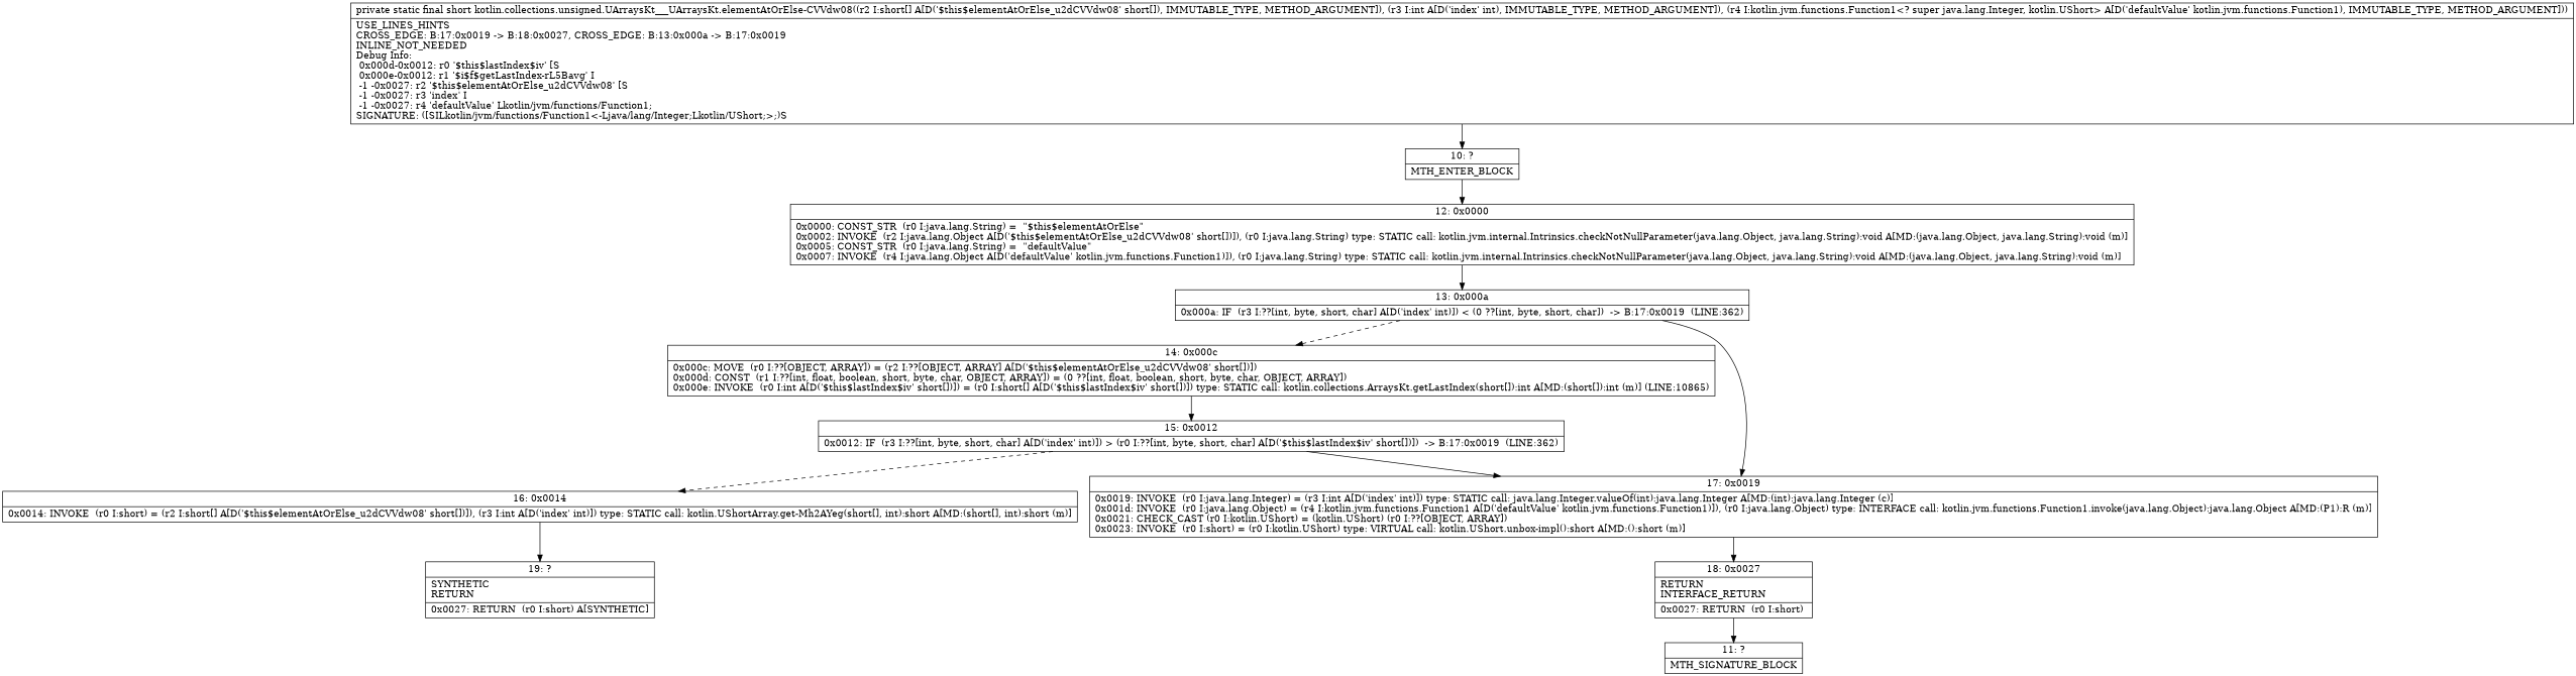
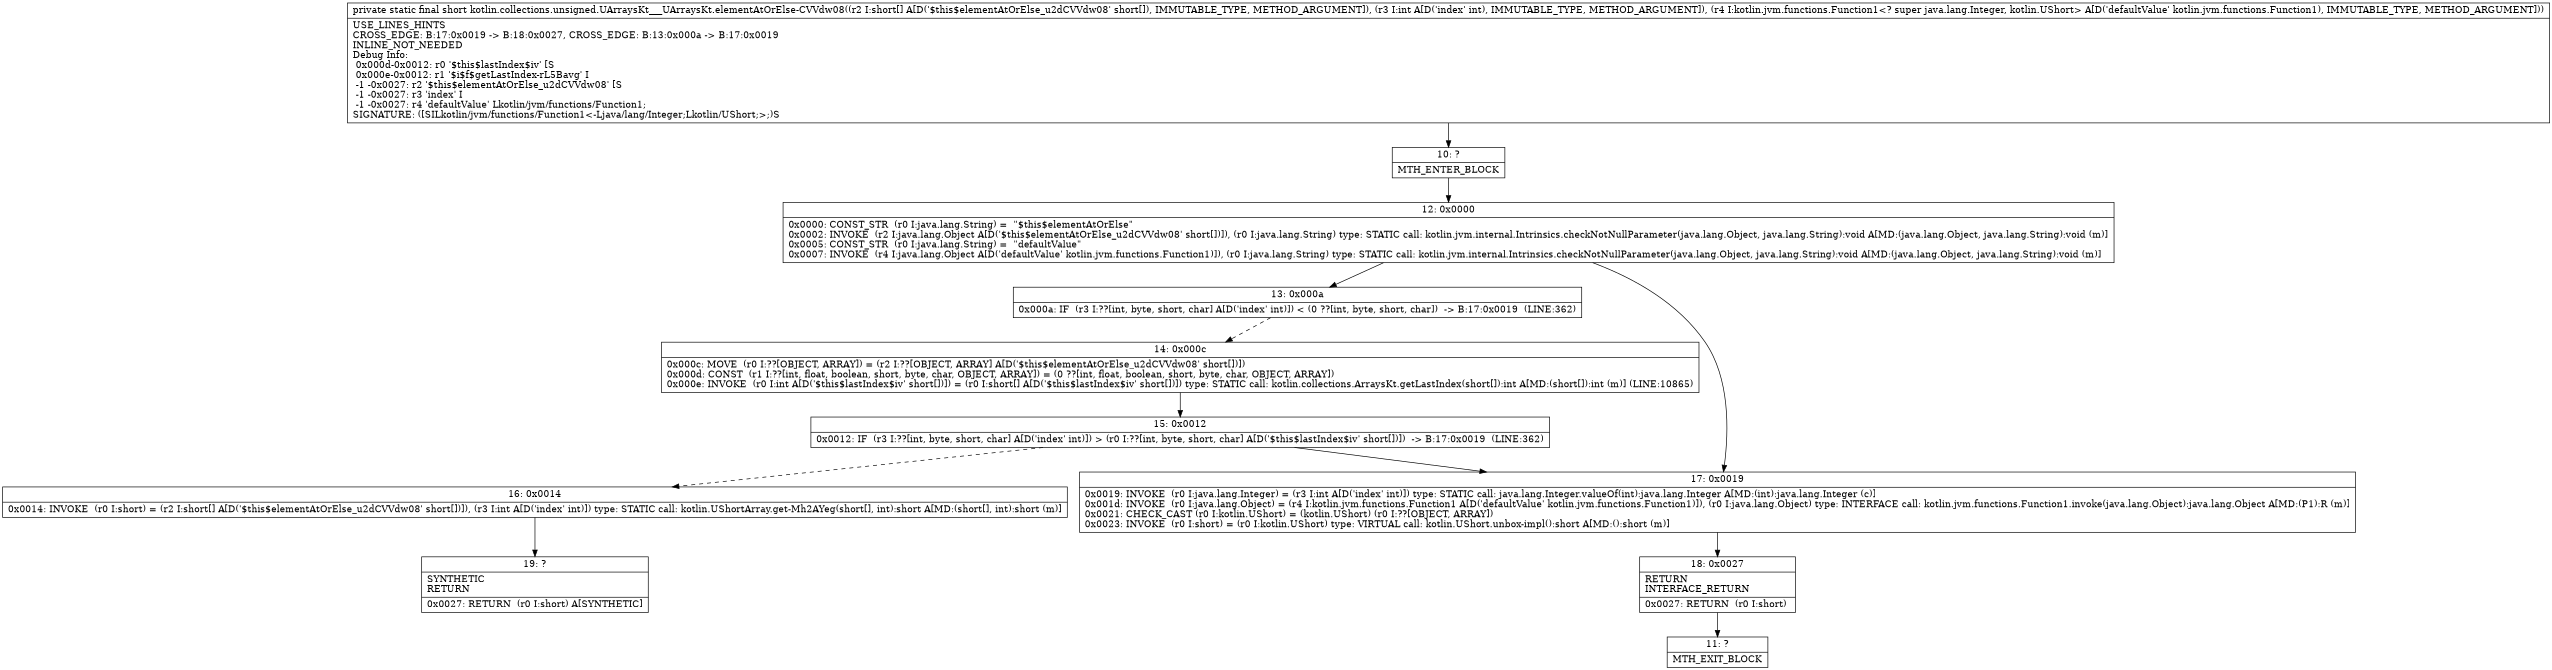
  digraph {
    node [shape=record]
    n1 [label="{10\:\ ?|MTH_ENTER_BLOCK\l}"]
    n2 [label="{12\:\ 0x0000|0x0000: CONST_STR  (r0 I:java.lang.String) =  \"$this$elementAtOrElse\" \l0x0002: INVOKE  (r2 I:java.lang.Object A[D('$this$elementAtOrElse_u2dCVVdw08' short[])]), (r0 I:java.lang.String) type: STATIC call: kotlin.jvm.internal.Intrinsics.checkNotNullParameter(java.lang.Object, java.lang.String):void A[MD:(java.lang.Object, java.lang.String):void (m)]\l0x0005: CONST_STR  (r0 I:java.lang.String) =  \"defaultValue\" \l0x0007: INVOKE  (r4 I:java.lang.Object A[D('defaultValue' kotlin.jvm.functions.Function1)]), (r0 I:java.lang.String) type: STATIC call: kotlin.jvm.internal.Intrinsics.checkNotNullParameter(java.lang.Object, java.lang.String):void A[MD:(java.lang.Object, java.lang.String):void (m)]\l}"]
    n3 [label="{13\:\ 0x000a|0x000a: IF  (r3 I:??[int, byte, short, char] A[D('index' int)]) \< (0 ??[int, byte, short, char])  \-\> B:17:0x0019  (LINE:362)\l}"]
    n4 [label="{14\:\ 0x000c|0x000c: MOVE  (r0 I:??[OBJECT, ARRAY]) = (r2 I:??[OBJECT, ARRAY] A[D('$this$elementAtOrElse_u2dCVVdw08' short[])]) \l0x000d: CONST  (r1 I:??[int, float, boolean, short, byte, char, OBJECT, ARRAY]) = (0 ??[int, float, boolean, short, byte, char, OBJECT, ARRAY]) \l0x000e: INVOKE  (r0 I:int A[D('$this$lastIndex$iv' short[])]) = (r0 I:short[] A[D('$this$lastIndex$iv' short[])]) type: STATIC call: kotlin.collections.ArraysKt.getLastIndex(short[]):int A[MD:(short[]):int (m)] (LINE:10865)\l}"]
    n5 [label="{17\:\ 0x0019|0x0019: INVOKE  (r0 I:java.lang.Integer) = (r3 I:int A[D('index' int)]) type: STATIC call: java.lang.Integer.valueOf(int):java.lang.Integer A[MD:(int):java.lang.Integer (c)]\l0x001d: INVOKE  (r0 I:java.lang.Object) = (r4 I:kotlin.jvm.functions.Function1 A[D('defaultValue' kotlin.jvm.functions.Function1)]), (r0 I:java.lang.Object) type: INTERFACE call: kotlin.jvm.functions.Function1.invoke(java.lang.Object):java.lang.Object A[MD:(P1):R (m)]\l0x0021: CHECK_CAST (r0 I:kotlin.UShort) = (kotlin.UShort) (r0 I:??[OBJECT, ARRAY]) \l0x0023: INVOKE  (r0 I:short) = (r0 I:kotlin.UShort) type: VIRTUAL call: kotlin.UShort.unbox\-impl():short A[MD:():short (m)]\l}"]
    n6 [label="{15\:\ 0x0012|0x0012: IF  (r3 I:??[int, byte, short, char] A[D('index' int)]) \> (r0 I:??[int, byte, short, char] A[D('$this$lastIndex$iv' short[])])  \-\> B:17:0x0019  (LINE:362)\l}"]
    n7 [label="{18\:\ 0x0027|RETURN\lINTERFACE_RETURN\l|0x0027: RETURN  (r0 I:short) \l}"]
    n8 [label="{16\:\ 0x0014|0x0014: INVOKE  (r0 I:short) = (r2 I:short[] A[D('$this$elementAtOrElse_u2dCVVdw08' short[])]), (r3 I:int A[D('index' int)]) type: STATIC call: kotlin.UShortArray.get\-Mh2AYeg(short[], int):short A[MD:(short[], int):short (m)]\l}"]
    n9 [label="{19\:\ ?|SYNTHETIC\lRETURN\l|0x0027: RETURN  (r0 I:short) A[SYNTHETIC]\l}"]
-   n10 [label="{11\:\ ?|MTH_SIGNATURE_BLOCK\l}"]
+   n10 [label="{11\:\ ?|MTH_EXIT_BLOCK\l}"]
    n11 [label="{private static final short kotlin.collections.unsigned.UArraysKt___UArraysKt.elementAtOrElse\-CVVdw08((r2 I:short[] A[D('$this$elementAtOrElse_u2dCVVdw08' short[]), IMMUTABLE_TYPE, METHOD_ARGUMENT]), (r3 I:int A[D('index' int), IMMUTABLE_TYPE, METHOD_ARGUMENT]), (r4 I:kotlin.jvm.functions.Function1\<? super java.lang.Integer, kotlin.UShort\> A[D('defaultValue' kotlin.jvm.functions.Function1), IMMUTABLE_TYPE, METHOD_ARGUMENT]))  | USE_LINES_HINTS\lCROSS_EDGE: B:17:0x0019 \-\> B:18:0x0027, CROSS_EDGE: B:13:0x000a \-\> B:17:0x0019\lINLINE_NOT_NEEDED\lDebug Info:\l  0x000d\-0x0012: r0 '$this$lastIndex$iv' [S\l  0x000e\-0x0012: r1 '$i$f$getLastIndex\-rL5Bavg' I\l  \-1 \-0x0027: r2 '$this$elementAtOrElse_u2dCVVdw08' [S\l  \-1 \-0x0027: r3 'index' I\l  \-1 \-0x0027: r4 'defaultValue' Lkotlin\/jvm\/functions\/Function1;\lSIGNATURE: ([SILkotlin\/jvm\/functions\/Function1\<\-Ljava\/lang\/Integer;Lkotlin\/UShort;\>;)S\l}"]
    n1 -> n2
    n2 -> n3
    n3 -> n4 [style=dashed]
-   n3 -> n5
+   n2 -> n5
    n4 -> n6
    n5 -> n7
    n6 -> n5
    n6 -> n8 [style=dashed]
    n7 -> n10
    n8 -> n9
    n11 -> n1
  }
